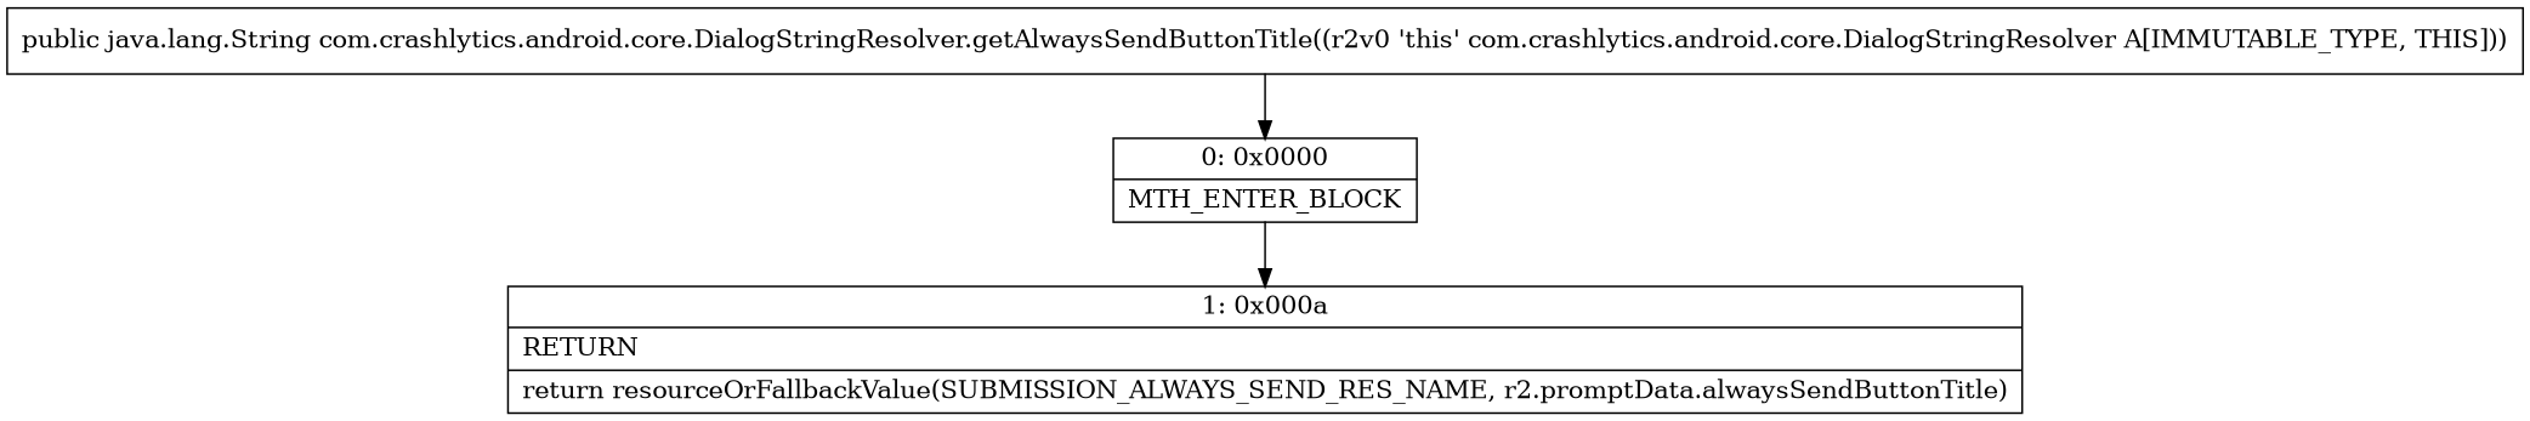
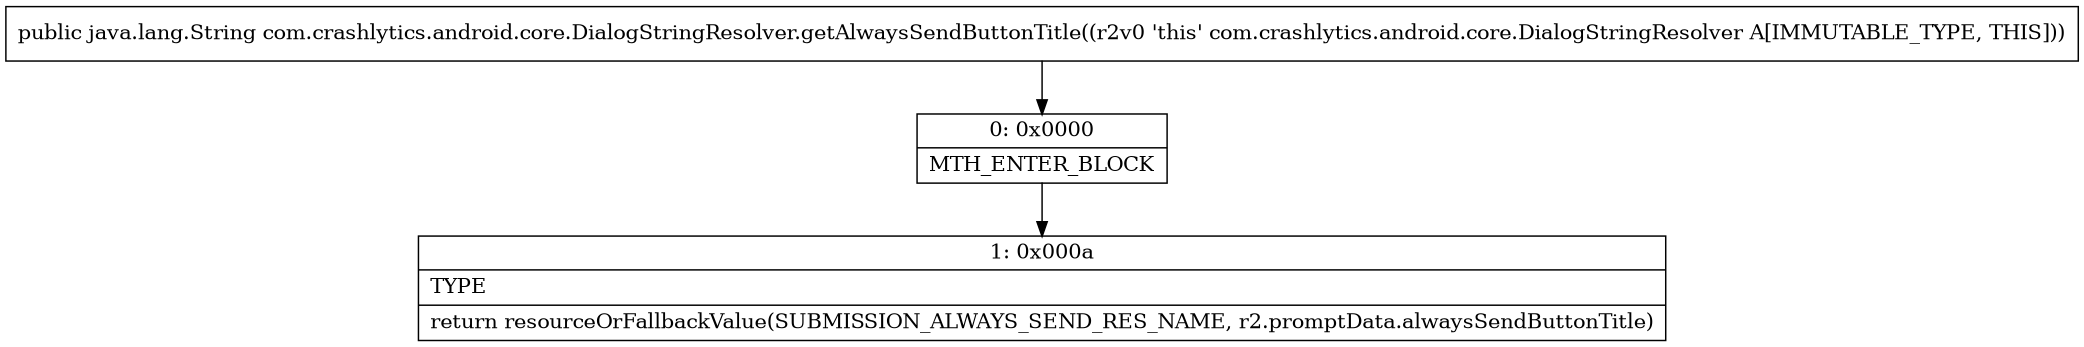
  digraph {
    node [shape=record]
    n1 [label="{0\:\ 0x0000|MTH_ENTER_BLOCK\l}"]
-   n2 [label="{1\:\ 0x000a|RETURN\l|return resourceOrFallbackValue(SUBMISSION_ALWAYS_SEND_RES_NAME, r2.promptData.alwaysSendButtonTitle)\l}"]
+   n2 [label="{1\:\ 0x000a|TYPE\l|return resourceOrFallbackValue(SUBMISSION_ALWAYS_SEND_RES_NAME, r2.promptData.alwaysSendButtonTitle)\l}"]
    n3 [label="{public java.lang.String com.crashlytics.android.core.DialogStringResolver.getAlwaysSendButtonTitle((r2v0 'this' com.crashlytics.android.core.DialogStringResolver A[IMMUTABLE_TYPE, THIS])) }"]
    n1 -> n2
    n3 -> n1
  }
